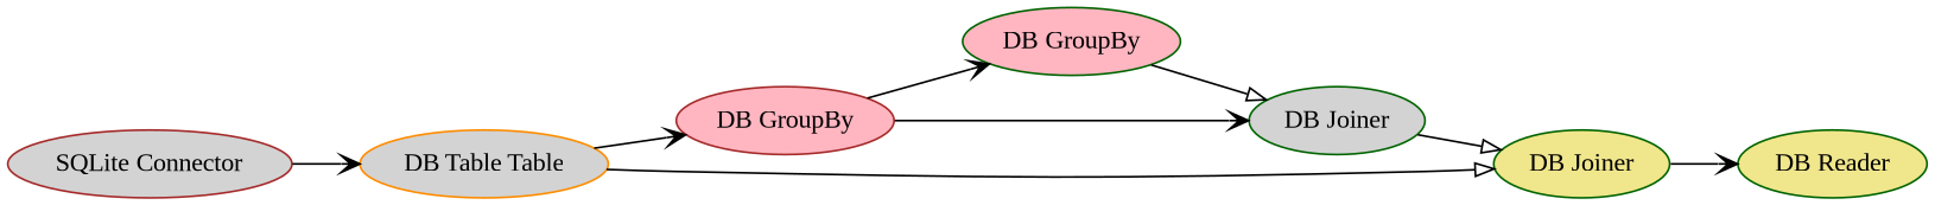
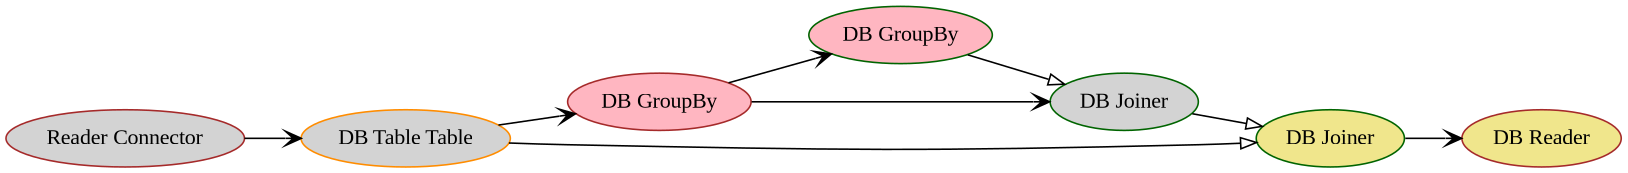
  digraph {
    fontname="Liberation Serif"
    rankdir=LR
    node [color=darkgreen fillcolor=lightgrey fontname="Liberation Serif" style=filled]
    edge [arrowhead=vee fontname="Liberation Serif"]
-   n1 [color=brown label="SQLite Connector"]
+   n1 [color=brown label="Reader Connector"]
    n2 [color=darkorange label="DB Table Table"]
    n3 [color=brown fillcolor=lightpink label="DB GroupBy"]
    n4 [fillcolor=khaki label="DB Joiner"]
    n5 [fillcolor=lightpink label="DB GroupBy"]
    n6 [label="DB Joiner"]
-   n7 [fillcolor=khaki label="DB Reader"]
+   n7 [color=brown fillcolor=khaki label="DB Reader"]
    n1 -> n2
    n2 -> n3
    n2 -> n4 [arrowhead=onormal]
    n3 -> n5
    n3 -> n6
    n4 -> n7
    n5 -> n6 [arrowhead=onormal]
    n6 -> n4 [arrowhead=onormal]
  }
